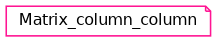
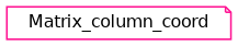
  digraph {
    rankdir=TB
-   n1 [color=deeppink fillcolor=white fontname=Helvetica fontsize=10 height=0.2 label=Matrix_column_column shape=note style=filled width=0.4]
+   n1 [color=deeppink fillcolor=white fontname=Helvetica fontsize=10 height=0.2 label=Matrix_column_coord shape=note style=filled width=0.4]
  }
